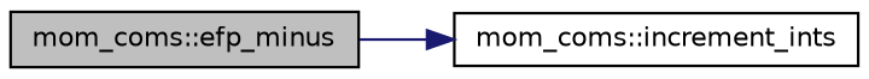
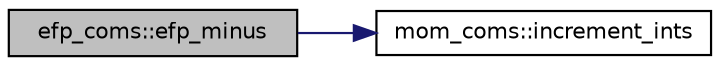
  digraph {
    rankdir=LR
    node [color=black fontname=Helvetica fontsize=10 shape=record style=filled]
-   n1 [fillcolor=grey75 fontcolor=black height=0.2 label="mom_coms::efp_minus" width=0.4]
+   n1 [fillcolor=grey75 fontcolor=black height=0.2 label="efp_coms::efp_minus" width=0.4]
    n2 [fillcolor=white height=0.2 label="mom_coms::increment_ints" width=0.4]
    n1 -> n2 [color=midnightblue fontname=Helvetica fontsize=10 labelfontname=Helvetica labelfontsize=10 style=solid]
  }
